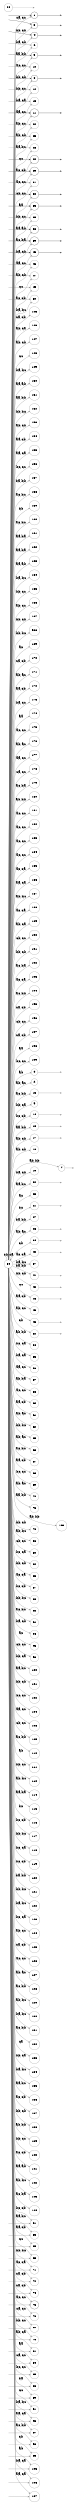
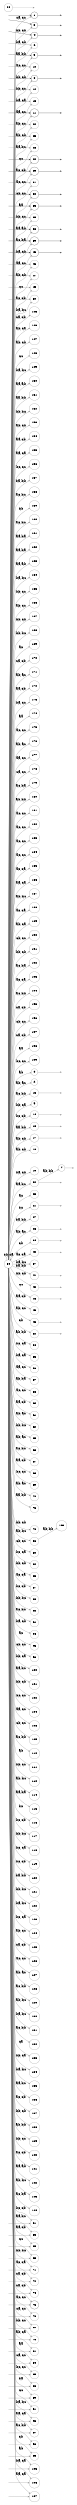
  digraph {
    rankdir=LR
    vcsn_context="lat<letterset<char_letters(abc)>, letterset<char_letters(abc)>>, b"
    node [shape=circle color=DimGray style=rounded]
    edge [arrowhead=vee arrowsize=.6 color=DimGray]
    I1 [shape=point width=0 color="" style=""]
    I3 [shape=point width=0 color="" style=""]
    I4 [shape=point width=0 color="" style=""]
    I5 [shape=point width=0 color="" style=""]
    I6 [shape=point width=0 color="" style=""]
    I8 [shape=point width=0 color="" style=""]
    I10 [shape=point width=0 color="" style=""]
    I11 [shape=point width=0 color="" style=""]
    I12 [shape=point width=0 color="" style=""]
    I15 [shape=point width=0 color="" style=""]
    I20 [shape=point width=0 color="" style=""]
    I22 [shape=point width=0 color="" style=""]
    I25 [shape=point width=0 color="" style=""]
    I28 [shape=point width=0 color="" style=""]
    I29 [shape=point width=0 color="" style=""]
    I30 [shape=point width=0 color="" style=""]
    I31 [shape=point width=0 color="" style=""]
    I33 [shape=point width=0 color="" style=""]
    I35 [shape=point width=0 color="" style=""]
    I38 [shape=point width=0 color="" style=""]
    I39 [shape=point width=0 color="" style=""]
    I45 [shape=point width=0 color="" style=""]
    I46 [shape=point width=0 color="" style=""]
    I47 [shape=point width=0 color="" style=""]
    I49 [shape=point width=0 color="" style=""]
    I50 [shape=point width=0 color="" style=""]
    I51 [shape=point width=0 color="" style=""]
    I53 [shape=point width=0 color="" style=""]
    I59 [shape=point width=0 color="" style=""]
    I63 [shape=point width=0 color="" style=""]
    I71 [shape=point width=0 color="" style=""]
    I72 [shape=point width=0 color="" style=""]
    I74 [shape=point width=0 color="" style=""]
    I75 [shape=point width=0 color="" style=""]
    I76 [shape=point width=0 color="" style=""]
    I77 [shape=point width=0 color="" style=""]
    I79 [shape=point width=0 color="" style=""]
    I81 [shape=point width=0 color="" style=""]
    I84 [shape=point width=0 color="" style=""]
    I85 [shape=point width=0 color="" style=""]
    I86 [shape=point width=0 color="" style=""]
    I89 [shape=point width=0 color="" style=""]
    I91 [shape=point width=0 color="" style=""]
    I93 [shape=point width=0 color="" style=""]
    I97 [shape=point width=0 color="" style=""]
    I98 [shape=point width=0 color="" style=""]
    I99 [shape=point width=0 color="" style=""]
    I105 [shape=point width=0 color="" style=""]
    I106 [shape=point width=0 color="" style=""]
    I107 [shape=point width=0 color="" style=""]
    F0 [shape=point width=0 color="" style=""]
    F1 [shape=point width=0 color="" style=""]
    F3 [shape=point width=0 color="" style=""]
    F4 [shape=point width=0 color="" style=""]
    F5 [shape=point width=0 color="" style=""]
    F7 [shape=point width=0 color="" style=""]
    F8 [shape=point width=0 color="" style=""]
    F11 [shape=point width=0 color="" style=""]
    F13 [shape=point width=0 color="" style=""]
    F14 [shape=point width=0 color="" style=""]
    F16 [shape=point width=0 color="" style=""]
    F17 [shape=point width=0 color="" style=""]
    F20 [shape=point width=0 color="" style=""]
    F21 [shape=point width=0 color="" style=""]
    F24 [shape=point width=0 color="" style=""]
    F26 [shape=point width=0 color="" style=""]
    F29 [shape=point width=0 color="" style=""]
    F30 [shape=point width=0 color="" style=""]
    F32 [shape=point width=0 color="" style=""]
    F33 [shape=point width=0 color="" style=""]
    F34 [shape=point width=0 color="" style=""]
    F38 [shape=point width=0 color="" style=""]
    F39 [shape=point width=0 color="" style=""]
    F40 [shape=point width=0 color="" style=""]
    F41 [shape=point width=0 color="" style=""]
    F42 [shape=point width=0 color="" style=""]
    F44 [shape=point width=0 color="" style=""]
    F45 [shape=point width=0 color="" style=""]
    F48 [shape=point width=0 color="" style=""]
    F52 [shape=point width=0 color="" style=""]
    0 [width=0.5]
    1 [width=0.5 color=""]
    2 [width=0.5]
    3 [width=0.5 color=""]
    4 [width=0.5 color=""]
    5 [width=0.5 color=""]
    6 [width=0.5]
    7 [width=0.5]
    8 [width=0.5 color=""]
    9 [width=0.5]
    10 [width=0.5]
    11 [width=0.5 color=""]
    12 [width=0.5]
    13 [width=0.5]
    14 [width=0.5]
    15 [width=0.5]
    16 [width=0.5]
    17 [width=0.5]
    18 [width=0.5]
    19 [width=0.5]
    20 [width=0.5 color=""]
    21 [width=0.5]
    22 [width=0.5]
    23 [width=0.5]
    24 [width=0.5]
    25 [width=0.5]
    26 [width=0.5]
    27 [width=0.5]
    28 [width=0.5]
    29 [width=0.5 color=""]
    30 [width=0.5 color=""]
    31 [width=0.5]
    32 [width=0.5]
    33 [width=0.5 color=""]
    34 [width=0.5]
    35 [width=0.5]
    36 [width=0.5]
    37 [width=0.5]
    38 [width=0.5 color=""]
    39 [width=0.5 color=""]
    40 [width=0.5]
    41 [width=0.5]
    42 [width=0.5]
    43 [width=0.5]
    44 [width=0.5]
    45 [width=0.5 color=""]
    46 [width=0.5]
    47 [width=0.5]
    48 [width=0.5]
    49 [width=0.5]
    50 [width=0.5]
    51 [width=0.5]
    52 [width=0.5]
    53 [width=0.5]
    54 [width=0.5]
    55 [width=0.5]
    56 [width=0.5]
    57 [width=0.5]
    58 [width=0.5]
    59 [width=0.5]
    60 [width=0.5]
    61 [width=0.5]
    62 [width=0.5]
    63 [width=0.5]
    64 [width=0.5]
    65 [width=0.5]
    66 [width=0.5]
    67 [width=0.5]
    68 [width=0.5]
    69 [width=0.5]
    70 [width=0.5]
    71 [width=0.5]
    72 [width=0.5]
    73 [width=0.5]
    74 [width=0.5]
    75 [color=black width=0.5]
    76 [width=0.5]
    77 [width=0.5]
    78 [width=0.5]
    79 [width=0.5]
    80 [width=0.5]
    81 [width=0.5]
    82 [width=0.5]
    83 [width=0.5]
    84 [width=0.5]
    85 [width=0.5]
    86 [width=0.5]
    87 [width=0.5]
    88 [width=0.5]
    89 [width=0.5]
    90 [width=0.5]
    91 [width=0.5]
    92 [width=0.5]
    93 [width=0.5]
    94 [width=0.5]
    95 [width=0.5]
    96 [width=0.5]
    97 [width=0.5]
    98 [width=0.5]
    99 [width=0.5]
    100 [width=0.5]
    101 [width=0.5]
    102 [width=0.5]
    103 [width=0.5]
    104 [width=0.5]
    105 [width=0.5]
    106 [width=0.5]
    107 [width=0.5]
    108 [width=0.5]
    109 [width=0.5]
    110 [width=0.5]
    111 [width=0.5]
    112 [width=0.5]
    114 [width=0.5]
    115 [width=0.5]
    116 [width=0.5]
    117 [width=0.5]
    118 [width=0.5]
    119 [width=0.5]
    120 [width=0.5]
    121 [width=0.5]
    122 [width=0.5]
    123 [width=0.5]
    124 [width=0.5]
    125 [width=0.5]
    126 [width=0.5]
    127 [width=0.5]
    128 [width=0.5]
    129 [width=0.5]
    130 [width=0.5]
    131 [width=0.5]
    132 [width=0.5]
    133 [width=0.5]
    134 [width=0.5]
    135 [width=0.5]
    136 [width=0.5]
    137 [width=0.5]
    138 [width=0.5]
    139 [width=0.5]
    140 [width=0.5]
    141 [width=0.5]
    142 [width=0.5]
    143 [width=0.5]
    144 [width=0.5]
    145 [width=0.5]
    146 [width=0.5]
    147 [width=0.5]
    148 [width=0.5]
    149 [width=0.5]
    150 [width=0.5]
    151 [width=0.5]
    152 [width=0.5]
    153 [width=0.5]
    154 [width=0.5]
    155 [width=0.5]
    156 [width=0.5]
    157 [width=0.5]
    158 [width=0.5]
    159 [width=0.5]
    160 [width=0.5]
    161 [width=0.5]
    162 [width=0.5]
    163 [width=0.5]
    164 [width=0.5]
    165 [width=0.5]
    166 [width=0.5]
    167 [width=0.5]
-   168 [width=0.5 label=968]
+   168 [width=0.5]
    169 [width=0.5]
    170 [width=0.5]
    171 [width=0.5]
    172 [width=0.5]
    173 [width=0.5]
    174 [width=0.5]
    175 [width=0.5]
    176 [width=0.5]
    177 [width=0.5]
    178 [width=0.5]
    179 [width=0.5]
    180 [width=0.5]
    181 [width=0.5]
    182 [width=0.5]
    183 [width=0.5]
    184 [width=0.5]
    185 [width=0.5]
    186 [width=0.5]
    187 [width=0.5]
    188 [width=0.5]
    189 [width=0.5]
    190 [width=0.5]
    191 [width=0.5]
    192 [width=0.5]
    193 [width=0.5]
    194 [width=0.5]
    195 [width=0.5]
    196 [width=0.5]
    197 [width=0.5]
    198 [width=0.5]
    199 [width=0.5]
    subgraph sub_1 {
      I1
      I3
      I4
      I5
      I6
      I8
      I10
      I11
      I12
      I15
      I20
      I22
      I25
      I28
      I29
      I30
      I31
      I33
      I35
      I38
      I39
      I45
      I46
      I47
      I49
      I50
      I51
      I53
      I59
      I63
      I71
      I72
      I74
      I75
      I76
      I77
      I79
      I81
      I84
      I85
      I86
      I89
      I91
      I93
      I97
      I98
      I99
      I105
      I106
      I107
      F0
      F1
      F3
      F4
      F5
      F7
      F8
      F11
      F13
      F14
      F16
      F17
      F20
      F21
      F24
      F26
      F29
      F30
      F32
      F33
      F34
      F38
      F39
      F40
      F41
      F42
      F44
      F45
      F48
      F52
    }
    subgraph sub_2 {
      0
      1
      2
      3
      4
      5
      6
      7
      8
      9
      10
      11
      12
      13
      14
      15
      16
      17
      18
      19
      20
      21
      22
      23
      24
      25
      26
      27
      28
      29
      30
      31
      32
      33
      34
      35
      36
      37
      38
      39
      40
      41
      42
      43
      44
      45
      46
      47
      48
      49
      50
      51
      52
      53
      54
      55
      56
      57
      58
      59
      60
      61
      62
      63
      64
      65
      66
      67
      68
      69
      70
      71
      72
      73
      74
      75
      76
      77
      78
      79
      80
      81
      82
      83
      84
      85
      86
      87
      88
      89
      90
      91
      92
      93
      94
      95
      96
      97
      98
      99
      100
      101
      102
      103
      104
      105
      106
      107
      108
      109
      110
      111
      112
      114
      115
      116
      117
      118
      119
      120
      121
      122
      123
      124
      125
      126
      127
      128
      129
      130
      131
      132
      133
      134
      135
      136
      137
      138
      139
      140
      141
      142
      143
      144
      145
      146
      147
      148
      149
      150
      151
      152
      153
      154
      155
      156
      157
      158
      159
      160
      161
      162
      163
      164
      165
      166
      167
      168
      169
      170
      171
      172
      173
      174
      175
      176
      177
      178
      179
      180
      181
      182
      183
      184
      185
      186
      187
      188
      189
      190
      191
      192
      193
      194
      195
      196
      197
      198
      199
    }
    I1 -> 1 [color=""]
    I3 -> 3 [color=""]
    I4 -> 4 [color=""]
    I5 -> 5 [color=""]
    I6 -> 6
    I8 -> 8 [color=""]
    I10 -> 10
    I11 -> 11 [color=""]
    I12 -> 12
    I15 -> 15
    I20 -> 20 [color=""]
    I22 -> 22
    I25 -> 25
    I28 -> 28
    I29 -> 29 [color=""]
    I30 -> 30 [color=""]
    I31 -> 31
    I33 -> 33 [color=""]
    I35 -> 35
    I38 -> 38 [color=""]
    I39 -> 39 [color=""]
    I45 -> 45 [color=""]
    I46 -> 46
    I47 -> 47
    I49 -> 49
    I50 -> 50
    I51 -> 51
    I53 -> 53
    I59 -> 59
    I63 -> 63
    I71 -> 71
    I72 -> 72
    I74 -> 74
    I75 -> 75
    I76 -> 76
    I77 -> 77
    I79 -> 79
    I81 -> 81
    I84 -> 84
    I85 -> 85
    I86 -> 86
    I89 -> 89
    I91 -> 91
    I93 -> 93
    I97 -> 97
    I98 -> 98
    I99 -> 99
    I105 -> 105
    I106 -> 106
    I107 -> 107
    0 -> F0
    1 -> F1 [color=""]
    3 -> F3 [color=""]
    4 -> F4 [color=""]
    5 -> F5 [color=""]
    7 -> F7
    8 -> F8 [color=""]
    11 -> F11 [color=""]
    13 -> F13
    14 -> F14
    16 -> F16
    17 -> F17
    20 -> F20 [color=""]
    21 -> F21
    24 -> F24
    26 -> F26
    29 -> F29 [color=""]
    30 -> F30 [color=""]
    32 -> F32
    33 -> F33 [color=""]
    34 -> F34
    38 -> F38 [color=""]
    39 -> F39 [color=""]
    40 -> F40
    41 -> F41
    42 -> F42
    44 -> F44
    45 -> F45 [color=""]
    48 -> F48
    52 -> F52
    64 -> 0 [label="a|b"]
    64 -> 1 [label="c|a, c|c"]
    64 -> 2 [label="a|b, a|c"]
    64 -> 3 [label="b|b, c|b"]
    64 -> 4 [label="b|a, c|b"]
    64 -> 5 [label="a|c, c|c"]
    64 -> 6 [label="a|a, b|b"]
-   64 -> 7 [label="a|b, b|b"]
+   32 -> 7 [label="a|b, b|b"]
    64 -> 8 [label="b|b, c|c"]
    64 -> 9 [label="b|b, c|a"]
    64 -> 10 [label="b|b, c|b"]
    64 -> 11 [label="a|b, c|c"]
    64 -> 12 [label="b|a, c|a"]
    64 -> 13 [label="a|c, b|b"]
    64 -> 14 [label="b|c, c|b"]
    64 -> 15 [label="a|a, c|c"]
    64 -> 16 [label="a|a, b|b"]
    64 -> 17 [label="a|b, c|b"]
    64 -> 18 [label="a|b, c|b"]
    64 -> 19 [label="b|a, c|b"]
    64 -> 20 [label="a|c, c|b"]
    64 -> 21 [label="b|c"]
    64 -> 22 [label="a|b, c|b"]
    64 -> 23 [label="a|c"]
    64 -> 25 [label="a|a, b|c"]
    64 -> 26 [label="a|b, a|c"]
    64 -> 27 [label="b|a, b|b"]
    64 -> 28 [label="c|c"]
    64 -> 29 [label="a|c, c|c"]
    64 -> 30 [label="a|a"]
    64 -> 31 [label="c|b, c|c"]
    64 -> 32 [label="a|a, b|c"]
    64 -> 33 [label="b|b, c|c"]
    64 -> 34 [label="c|b"]
    64 -> 35 [label="a|a, a|b"]
    64 -> 36 [label="a|b, b|c"]
    64 -> 37 [label="b|a, b|c"]
    64 -> 38 [label="a|c, b|a"]
    64 -> 39 [label="b|a, c|b"]
    64 -> 40 [label="a|c, c|a"]
    64 -> 41 [label="b|a, b|b"]
    64 -> 42 [label="b|b, c|b"]
    64 -> 43 [label="a|a, c|b"]
    64 -> 44 [label="c|c"]
    64 -> 45 [label="a|a, c|c"]
    64 -> 46 [label="a|b, c|b"]
    64 -> 47 [label="c|c"]
    64 -> 48 [label="a|b, c|c"]
    64 -> 49 [label="a|c, c|b"]
    64 -> 50 [label="b|a, b|c"]
    64 -> 51 [label="b|c, c|b"]
    64 -> 52 [label="c|b"]
    64 -> 53 [label="a|a, b|c"]
    64 -> 54 [label="a|b, b|b"]
    64 -> 55 [label="b|c, c|a"]
    64 -> 56 [label="b|a, c|a"]
    64 -> 57 [label="a|a, c|c"]
    64 -> 58 [label="a|b, b|a"]
    64 -> 59 [label="a|a, c|b"]
    64 -> 60 [label="a|c, c|c"]
    64 -> 61 [label="a|a, c|b"]
    64 -> 62 [label="a|b, a|c"]
    64 -> 63 [label="c|c"]
    64 -> 64 [label="b|b, c|a"]
    64 -> 65 [label="b|b, b|c"]
    64 -> 66 [label="a|b, a|c"]
    64 -> 67 [label="a|c, b|c"]
    64 -> 68 [label="a|a, c|b"]
    64 -> 69 [label="b|c, c|c"]
    64 -> 70 [label="a|b, a|c"]
    64 -> 71 [label="b|b, b|c"]
    64 -> 72 [label="a|c, c|a"]
    64 -> 73 [label="a|a, b|b"]
    64 -> 74 [label="c|a, c|b"]
    64 -> 75 [label="c|a, c|b"]
    64 -> 76 [label="a|c, c|c"]
    64 -> 77 [label="c|a, c|c"]
    64 -> 78 [label="b|b, c|b"]
    64 -> 79 [label="b|b, c|c"]
    64 -> 80 [label="c|b, c|c"]
    64 -> 81 [label="a|b, c|a"]
    64 -> 82 [label="b|c, c|a"]
    64 -> 83 [label="b|b, c|b"]
    64 -> 84 [label="a|a"]
    64 -> 85 [label="c|a, c|c"]
    64 -> 86 [label="b|c, c|c"]
    64 -> 87 [label="a|c, c|a"]
    64 -> 88 [label="b|c, c|b"]
    64 -> 89 [label="b|a"]
    64 -> 90 [label="b|b, b|c"]
    64 -> 91 [label="c|c"]
    64 -> 92 [label="a|c, b|c"]
    64 -> 93 [label="b|a, b|c"]
    64 -> 94 [label="b|a, c|b"]
    64 -> 95 [label="a|c"]
    64 -> 96 [label="c|b, c|c"]
    64 -> 97 [label="a|a, c|a"]
    64 -> 98 [label="a|c, b|b"]
    64 -> 99 [label="c|b"]
    64 -> 100 [label="b|b, c|a"]
    64 -> 101 [label="a|a, b|c"]
    64 -> 102 [label="b|b, c|b"]
-   64 -> 103 [label="a|b, b|b"]
+   36 -> 103 [label="a|b, b|b"]
    64 -> 104 [label="b|c, c|c"]
    64 -> 105 [label="a|b"]
    64 -> 106 [label="b|a, c|a"]
    64 -> 107 [label="a|a, c|a"]
    64 -> 108 [label="a|a, c|c"]
    64 -> 109 [label="c|b, c|c"]
    64 -> 110 [label="a|c, b|b"]
    64 -> 111 [label="a|b"]
    64 -> 112 [label="b|b, c|c"]
    64 -> 114 [label="a|b, b|c"]
    64 -> 115 [label="a|a, b|a"]
    64 -> 116 [label="b|c"]
    64 -> 117 [label="b|c, c|b"]
    64 -> 118 [label="b|b, b|c"]
    64 -> 119 [label="b|c, c|a"]
    64 -> 120 [label="b|c, c|b"]
    64 -> 121 [label="b|a, b|b"]
    64 -> 122 [label="b|b, b|c"]
    64 -> 123 [label="b|a, b|c"]
    64 -> 124 [label="b|c, c|a"]
    64 -> 125 [label="a|b, c|c"]
    64 -> 126 [label="c|a, c|b"]
    64 -> 127 [label="a|c, c|c"]
    64 -> 128 [label="a|b, a|c"]
    64 -> 129 [label="a|c, b|b"]
    64 -> 130 [label="a|b, b|c"]
    64 -> 131 [label="b|a, b|c"]
    64 -> 132 [label="a|c, b|b"]
    64 -> 133 [label="c|a"]
    64 -> 134 [label="b|b, c|a"]
    64 -> 135 [label="b|a, b|c"]
    64 -> 136 [label="a|a, b|c"]
    64 -> 137 [label="a|c, c|b"]
    64 -> 138 [label="b|b, c|b"]
    64 -> 139 [label="a|b, b|b"]
    64 -> 140 [label="b|b, c|c"]
    64 -> 141 [label="a|c, c|b"]
    64 -> 142 [label="a|a, a|b"]
    64 -> 143 [label="a|b, b|c"]
    64 -> 144 [label="a|c, b|a"]
    64 -> 145 [label="c|a, c|b"]
    64 -> 146 [label="a|b, c|a"]
    64 -> 147 [label="a|b, c|b"]
    64 -> 148 [label="c|c"]
    64 -> 149 [label="b|a, b|c"]
    64 -> 150 [label="a|a, a|b"]
    64 -> 151 [label="a|a, b|b"]
    64 -> 152 [label="b|b, b|c"]
    64 -> 153 [label="a|b, c|b"]
    64 -> 154 [label="a|a, c|b"]
    64 -> 155 [label="a|a, c|a"]
    64 -> 156 [label="b|c, c|c"]
    64 -> 157 [label="b|a, b|b"]
    64 -> 158 [label="a|c, b|c"]
    64 -> 159 [label="b|b"]
    64 -> 160 [label="a|c, b|c"]
    64 -> 161 [label="a|a, b|a"]
    64 -> 162 [label="a|a, b|a"]
    64 -> 163 [label="a|a, a|b"]
    64 -> 164 [label="b|a, b|c"]
    64 -> 165 [label="b|b, c|c"]
    64 -> 166 [label="a|b, c|c"]
    64 -> 167 [label="b|b, c|b"]
    64 -> 168 [label="b|b, b|c"]
    64 -> 169 [label="a|c"]
    64 -> 170 [label="c|a, c|b"]
    64 -> 171 [label="a|b, a|c"]
    64 -> 172 [label="a|a, c|b"]
    64 -> 173 [label="b|a, c|c"]
    64 -> 174 [label="a|a"]
    64 -> 175 [label="a|c, c|c"]
    64 -> 176 [label="a|b, a|c"]
    64 -> 177 [label="a|a, c|c"]
    64 -> 178 [label="c|a, c|c"]
    64 -> 179 [label="a|c, b|a"]
    64 -> 180 [label="a|b, b|b"]
    64 -> 181 [label="a|c, c|c"]
    64 -> 182 [label="a|c, c|c"]
    64 -> 183 [label="a|c, c|c"]
    64 -> 184 [label="a|c, c|c"]
    64 -> 185 [label="a|c, c|a"]
    64 -> 186 [label="a|a, c|a"]
    64 -> 187 [label="a|b, b|c"]
    64 -> 188 [label="a|c, c|a"]
    64 -> 189 [label="a|b, c|a"]
    64 -> 190 [label="c|b, c|c"]
    64 -> 191 [label="b|b, c|b"]
    64 -> 192 [label="a|c, b|a"]
    64 -> 193 [label="a|c, c|a"]
    64 -> 194 [label="a|c, b|b"]
    64 -> 195 [label="c|a, c|b"]
    64 -> 196 [label="c|b, c|c"]
    64 -> 197 [label="c|a, c|b"]
    64 -> 198 [label="a|a"]
    64 -> 199 [label="b|c, c|c"]
  }
